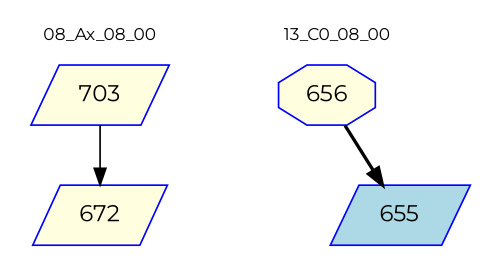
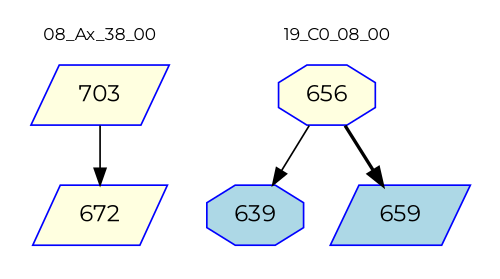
  digraph {
    fontname=Montserrat
    node [color=blue fillcolor=lightyellow fontname=Montserrat shape=parallelogram style=filled]
    edge [color=black fontname=Montserrat style=solid]
    n1 [label=703]
    n2 [label=672]
    n3 [label=656 shape=octagon]
-   n5 [fillcolor=lightblue label=655]
+   n4 [fillcolor=lightblue label=639 shape=octagon]
+   n5 [fillcolor=lightblue label=659]
    subgraph cluster_1 {
      color=white
      fontsize=10
-     label="08_Ax_08_00"
+     label="08_Ax_38_00"
      n1
      n2
    }
    subgraph cluster_2 {
      color=white
      fontsize=10
-     label="13_C0_08_00"
+     label="19_C0_08_00"
      n3
+     n4
      n5
    }
    n1 -> n2
+   n3 -> n4
    n3 -> n5 [style=bold]
  }
